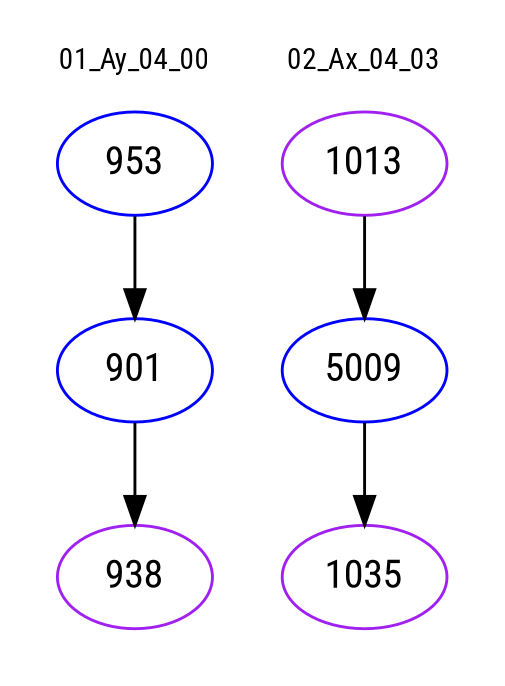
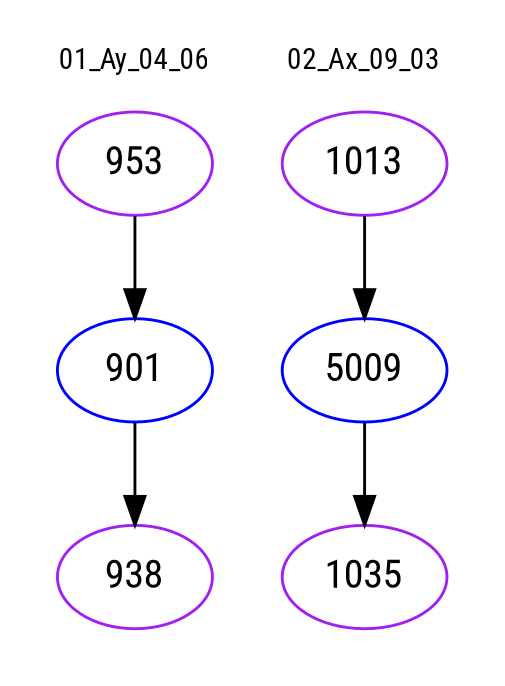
  digraph {
    fontname="Roboto Condensed"
    node [color=purple fontname="Roboto Condensed"]
    edge [color=black fontname="Roboto Condensed"]
-   n1 [color=blue label=953]
+   n1 [label=953]
    n2 [color=blue label=901]
    n3 [label=938]
    n4 [label=1013]
    n5 [color=blue label=5009]
    n6 [label=1035]
    subgraph cluster_1 {
      color=white
      fontsize=10
-     label="01_Ay_04_00"
+     label="01_Ay_04_06"
      n1
      n2
      n3
    }
    subgraph cluster_2 {
      color=white
      fontsize=10
-     label="02_Ax_04_03"
+     label="02_Ax_09_03"
      n4
      n5
      n6
    }
    n1 -> n2
    n2 -> n3
    n4 -> n5
    n5 -> n6
  }
